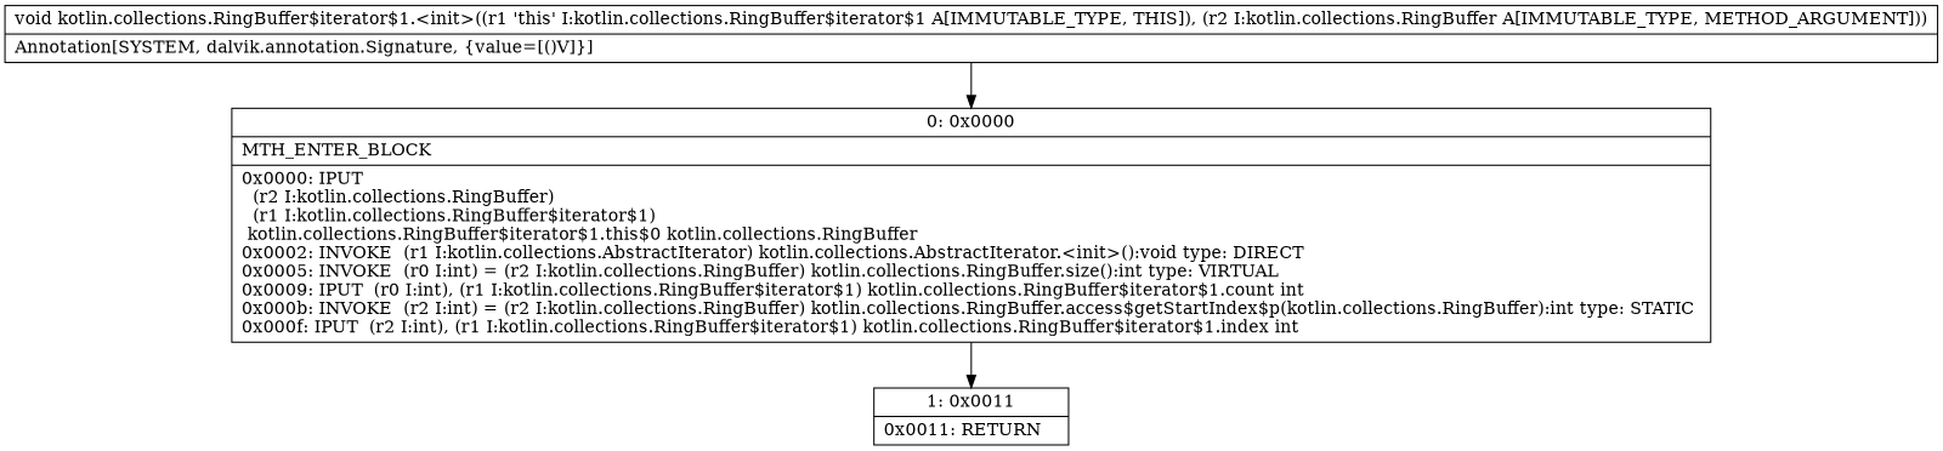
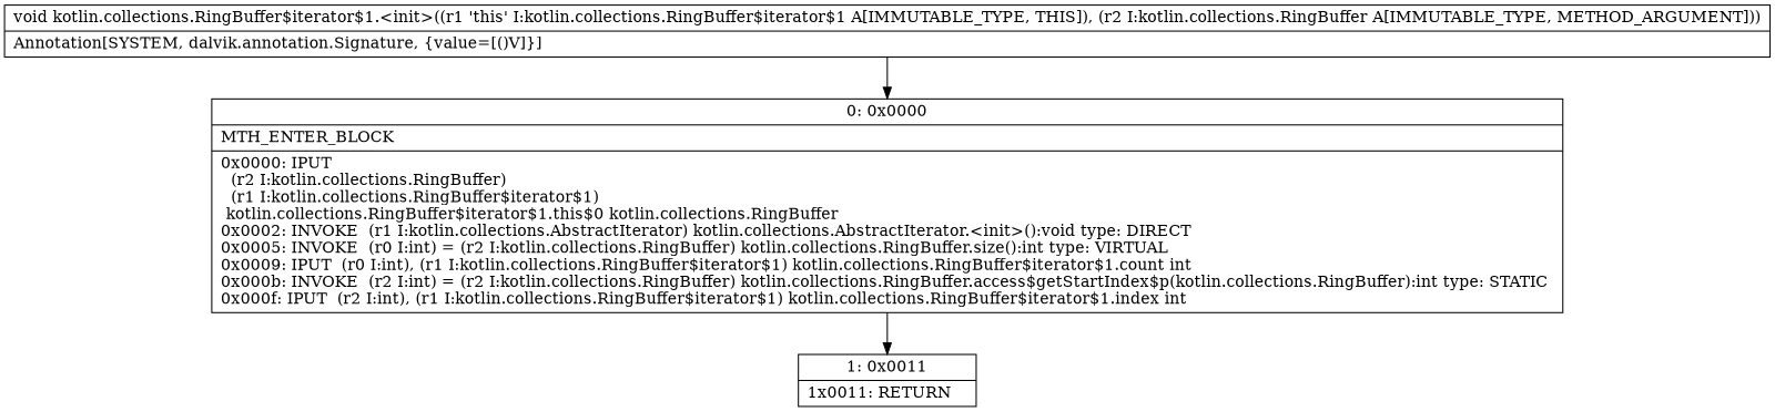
  digraph {
    node [shape=record]
    n1 [label="{0\:\ 0x0000|MTH_ENTER_BLOCK\l|0x0000: IPUT  \l  (r2 I:kotlin.collections.RingBuffer)\l  (r1 I:kotlin.collections.RingBuffer$iterator$1)\l kotlin.collections.RingBuffer$iterator$1.this$0 kotlin.collections.RingBuffer \l0x0002: INVOKE  (r1 I:kotlin.collections.AbstractIterator) kotlin.collections.AbstractIterator.\<init\>():void type: DIRECT \l0x0005: INVOKE  (r0 I:int) = (r2 I:kotlin.collections.RingBuffer) kotlin.collections.RingBuffer.size():int type: VIRTUAL \l0x0009: IPUT  (r0 I:int), (r1 I:kotlin.collections.RingBuffer$iterator$1) kotlin.collections.RingBuffer$iterator$1.count int \l0x000b: INVOKE  (r2 I:int) = (r2 I:kotlin.collections.RingBuffer) kotlin.collections.RingBuffer.access$getStartIndex$p(kotlin.collections.RingBuffer):int type: STATIC \l0x000f: IPUT  (r2 I:int), (r1 I:kotlin.collections.RingBuffer$iterator$1) kotlin.collections.RingBuffer$iterator$1.index int \l}"]
-   n2 [label="{1\:\ 0x0011|0x0011: RETURN   \l}"]
+   n2 [label="{1\:\ 0x0011|1x0011: RETURN   \l}"]
    n3 [label="{void kotlin.collections.RingBuffer$iterator$1.\<init\>((r1 'this' I:kotlin.collections.RingBuffer$iterator$1 A[IMMUTABLE_TYPE, THIS]), (r2 I:kotlin.collections.RingBuffer A[IMMUTABLE_TYPE, METHOD_ARGUMENT]))  | Annotation[SYSTEM, dalvik.annotation.Signature, \{value=[()V]\}]\l}"]
    n1 -> n2
    n3 -> n1
  }
